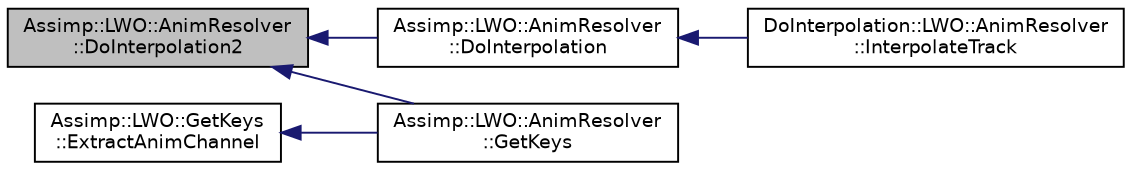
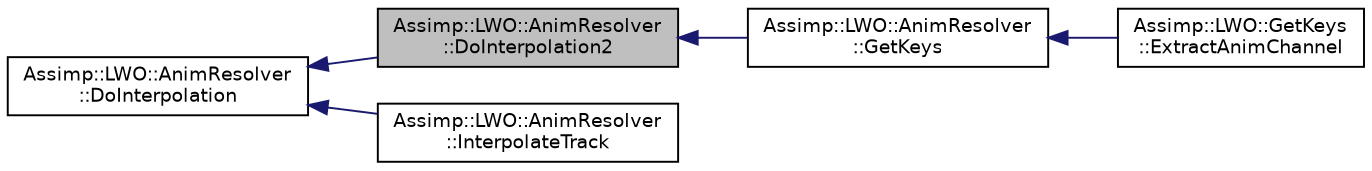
  digraph {
    rankdir=LR
    node [color=black fillcolor=white fontname=Helvetica fontsize=10 shape=record style=filled]
    edge [color=midnightblue dir=back fontname=Helvetica fontsize=10 labelfontname=Helvetica labelfontsize=10 style=solid]
    n1 [fillcolor=grey75 fontcolor=black height=0.2 label="Assimp::LWO::AnimResolver\l::DoInterpolation2" width=0.4]
    n2 [height=0.2 label="Assimp::LWO::AnimResolver\l::DoInterpolation" width=0.4]
    n3 [height=0.2 label="Assimp::LWO::AnimResolver\l::GetKeys" width=0.4]
-   n4 [height=0.2 label="DoInterpolation::LWO::AnimResolver\l::InterpolateTrack" width=0.4]
+   n4 [height=0.2 label="Assimp::LWO::AnimResolver\l::InterpolateTrack" width=0.4]
    n5 [height=0.2 label="Assimp::LWO::GetKeys\l::ExtractAnimChannel" width=0.4]
-   n1 -> n2
+   n2 -> n1
    n1 -> n3
    n2 -> n4
-   n5 -> n3
+   n3 -> n5
  }
